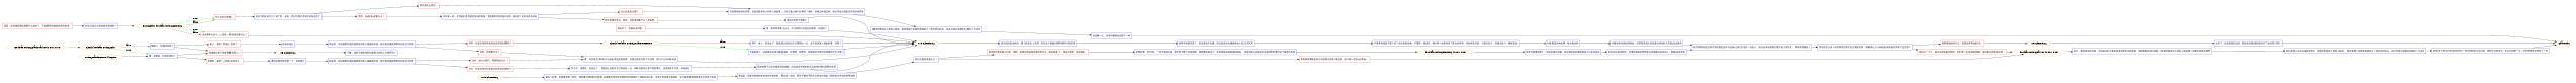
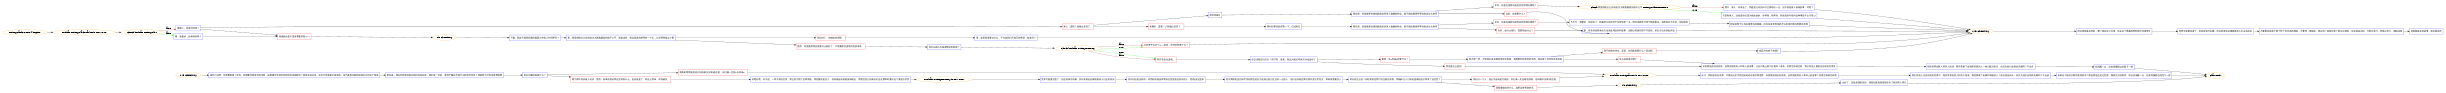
  digraph {
    rankdir=LR
    node [color=blue shape=box]
    "QuincyRank2Convo4 begins." [color=orange shape=""]
    n2 [color=orange label="Boolean QuincyBlackMarket is now true." shape=""]
    n3 [color=orange label="Check boolean QuincyFlirt" shape=""]
    n4 [label="嘿，亲爱的，你有时间吗？"]
    n5 [label="嘿家人，你有时间吗？"]
    n6 [color=red label="亲爱的，是吧？;) 我地位变高了。"]
    n7 [color=red label="我感觉你是不是有事要求我……"]
    n8 [color=red label="家人，是吧？我地位变高了。"]
    n9 [label="看到好事自然得赞一下，仅此而已"]
    n10 [color=orange label="+5 Chemistry" shape=""]
    n11 [label="哈哈哈是的"]
    n12 [label="我在想，你扭着那性感的屁股给所有人跑腿的时候，能不能也顺便帮帮你的这位大帅哥"]
    n13 [label="干嘛，我就不能和我新的最爱太空怪人打招呼吗？"]
    n14 [label="我在想，你扭着那性感的屁股给所有人跑腿的时候，能不能也顺便帮帮你的这位大帅哥"]
    n15 [color=red label="为你，做什么都行。需要我做什么？"]
    n16 [color=red label="等等。你是在拍我马屁然后想求我办事吧？"]
+   n17 [label="看，我觉得他们让你到处为大家跑腿真的很不公平。就是这样。我这是真的想帮你一个忙，让你帮我做点小事"]
    n18 [color=red label="当然。你需要什么？"]
    n19 [color=red label="等等。你是在拍我马屁然后想求我办事吧？"]
    n20 [label="看，其实有更简单的方法来处理这些狗屁事，但那位英雄仔陛下不信我，所以才让你到处奔波"]
    n21 [label="不不不，亲爱的，你误会了。我是想让你的日子过得轻松一点，同时也跟你分享下我的看法。这两者并不冲突，你知道的"]
    n22 [color=red label="我说对了。你确实有所图。"]
    n23 [color=red label="昆西，你直接跟我说需要什么就好了。不需要那些虚情假意的奉承。"]
-   n24 [color=orange label="Check boolean QuincyDrifterNoHome" shape=""]
+   n24 [color=orange label="Check 我觉得他们让你到处为大家跑腿真的很不公平 QuincyDrifterNoHome" shape=""]
    n25 [color=orange label="+15 Chemistry" shape=""]
    n26 [label="我知道陛下让你在城里到处跑腿，但其实有更简单的方法来得到我们想要的东西"]
    n27 [label="看，就算我需要点什么，不代表我们不能互相帮助，知道吗？"]
    n28 [label="你怎么就认为是虚情假意的呢？"]
    n29 [label="不是啦家人，这就是咱们该为彼此做的。你帮我，我帮你。我知道你可能对这种事还不太习惯 :)"]
    n30 [label="嘿不，家人，你误会了。我是想让你的日子过得轻松一点。这不就是家人该做的事，对吧？"]
    n31 [label="所以情况是这样的，嗯？钱在街上没用。但在这个愚蠢的即时网中却很管用"]
-   n32 [color=orange label="QuincyFlirt boolean QuincyHonesty" shape=""]
+   n32 [color=orange label="Check boolean QuincyHonesty" shape=""]
    n33 [label="世界可能要完蛋了，但还有钱可以赚，所以政府还会继续推动人们去买买买"]
    n34 [color=red label="我不喜欢玩游戏。"]
    n35 [color=red label="没必要争论这个……昆西，你到底想要什么？"]
    n36 [label="不要看你床底下那个吃了你兄弟的怪物，不要理，继续买，明白吗？如果你有了那台好音响，你会很高兴的。分散注意力。转移注意力。继续花钱"]
    n37 [label="你以为我在玩它们？得了吧，老表，我以为我们早就不纠结这些了"]
    n38 [label="到处都是这种故事。每次都这样"]
    n39 [color=orange label="+15 Chemistry" shape=""]
    n40 [label="是吗？好吧。你想要真相？给你。我想要对我有利的东西，如果通过告诉你你想听的话能得到？我就会说出来。这并不意味着它是假的。这只是意味着我知道怎么玩这个游戏"]
    n41 [color=red label="我也是这么想的。"]
    n42 [color=red label="昆西，你*到底*想要什么？"]
-   n43 [label="但看起来你能搞到现金，也帮我弄到点货直接运到你的人昆西-克这里来"]
    n44 [label="事实是：现在对我有好处的也对你有好处。我们是一伙的。那你干嘛在乎我什么时候对你笑？我的努力对你也有帮助啊"]
    n45 [label="你想紧抱你的玩具熊，自我安慰有好人和坏人的故事，让自己晚上睡个好觉吗？老表，你爱怎样就怎样。我们其他人都是活在现实世界里"]
    n46 [label="和大家一样，不管他们是否愿意告诉你真相。我想要对我有利的东西。现在呢？这对你也有好处"]
    n47 [label="然后我再把这些转手卖给那些还以为这能让他们生活好一点的人。他们会开始把我们看作是小罗宾女，帮助有需要的人"]
    n48 [label="所以问题到底是什么？"]
    n49 [label="现实世界由富人和穷人组成。那些掌握了金钱和资源的人？他们统治街头，你以为他们会因此失眠吗？不会的"]
    n50 [color=red label="这么说真是太糟了。"]
    n51 [color=red label="我不想跟你争论。昆西，你到底想要什么？直说吧。"]
    n52 [label="所以你怎么说？你给我买些我可以交易的东西，我确保让人们知道是谁给他们带来了这些货？"]
    n53 [color=red label="我真希望我能把你介绍给帕尔沃斯·格拉努。你们俩一定很*合得来*。"]
    n54 [color=red label="因为我不喜欢被人玩弄，昆西。如果你想从我这里得到什么，直说就是了。就这么简单。保持诚实。"]
    n55 [label="你清醒一点，别变得像那边的陛下一样"]
    n56 [label="很高兴你终于想通了"]
    n57 [color=red label="我看看能做些什么。如果这有帮助的话。"]
    n58 [color=red label="我认识一个人，他认为金钱是万能的。你们俩一定会相见恨晚。他叫帕尔沃斯·格拉努。"]
    n59 [color=orange label="Boolean QuincyParvos is now true." shape=""]
    n60 [label="好吧好吧。对不起。一辈子都在打拼，我已经习惯了这种周旋。我想要的是这个。你有现金或者能搞到现金。而那些贪心的家伙们还在用即时通向这个鬼地方发货"]
    "Chat ends." [color=orange shape=""]
    n62 [color=orange label="+5 Chemistry" shape=""]
    n63 [label="伙计，我知道你在骂我。不用说出名字我也知道你在暗示我贪婪。你想紧抱你的玩具熊，自我安慰有好人和坏人的故事？你爱怎样就怎样吧"]
    n64 [color=orange label="Boolean QuincyHonesty is now true." shape=""]
    n65 [label="太好了，这就是我想说的。我就知道我能指望你为了你的男人帮忙"]
    n66 [label="我们其他人生活在现实世界中。现实世界由富人和穷人组成。那些掌握了金钱和资源的人？他们统治街头，你以为他们会因此失眠吗？不会的"]
    n67 [label="世界可能要完蛋了，但还有钱可以赚，所以政府还会继续推动人们去买买买"]
    n68 [label="如果这个帕尔沃斯同意我的话？那说明他也见过世面，懂得生活的真谛。所以你清醒一点，别变得像那边的陛下一样"]
    n69 [label="所以玩法是这样的：你用你的现金帮我弄点货直接运到你的人，昆西-克这里来"]
-   "QuincyRank2Convo4 begins." -> n4
+   "QuincyRank2Convo4 begins." -> n2
    n2 -> n3
-   n3 -> n4 [color=green label=true]
+   n3 -> n4 [color=green label=false]
    n3 -> n5 [color=brown label=false]
-   n4 -> n6
+   n8 -> n6
    n4 -> n7
    n5 -> n7
    n5 -> n8
    n6 -> n9
    n7 -> n10
    n8 -> n11
    n9 -> n12
    n10 -> n13
    n11 -> n14
    n12 -> n15
    n12 -> n16
+   n13 -> n17
    n14 -> n18
    n14 -> n19
    n15 -> n20
    n16 -> n21
+   n17 -> n22
+   n17 -> n23
    n18 -> n20
    n19 -> n24
    n20 -> n25
    n21 -> n26
    n22 -> n27
    n23 -> n28
    n24 -> n29 [color=green label=true]
    n24 -> n30 [color=brown label=false]
    n25 -> n31
    n26 -> n25
    n27 -> n25
    n28 -> n32
    n29 -> n25
    n30 -> n25
    n31 -> n33
    n32 -> n34 [color=green label=true]
    n32 -> n34 [color=brown label=false]
    n32 -> n35 [color=green label=true]
    n32 -> n35 [color=brown label=false]
    n33 -> n36
    n34 -> n37
    n35 -> n25
    n36 -> n38
    n37 -> n41
    n37 -> n42
-   n38 -> n43
    n39 -> n40
    n40 -> n44
    n41 -> n45
    n42 -> n46
-   n43 -> n47
    n44 -> n48
    n45 -> n49
    n46 -> n50
    n46 -> n51
    n47 -> n52
    n48 -> n53
    n48 -> n54
    n49 -> n55
    n50 -> n45
    n51 -> n56
    n52 -> n57
    n52 -> n58
    n53 -> n59
    n54 -> n60
    n55 -> "Chat ends."
    n56 -> n25
    n57 -> n62
    n58 -> n59
    n59 -> n63
    n60 -> n64
    n62 -> n65
    n63 -> n66
    n64 -> n67
    n65 -> "Chat ends."
    n66 -> n68
    n67 -> n69
    n68 -> "Chat ends."
    n69 -> n47
  }
